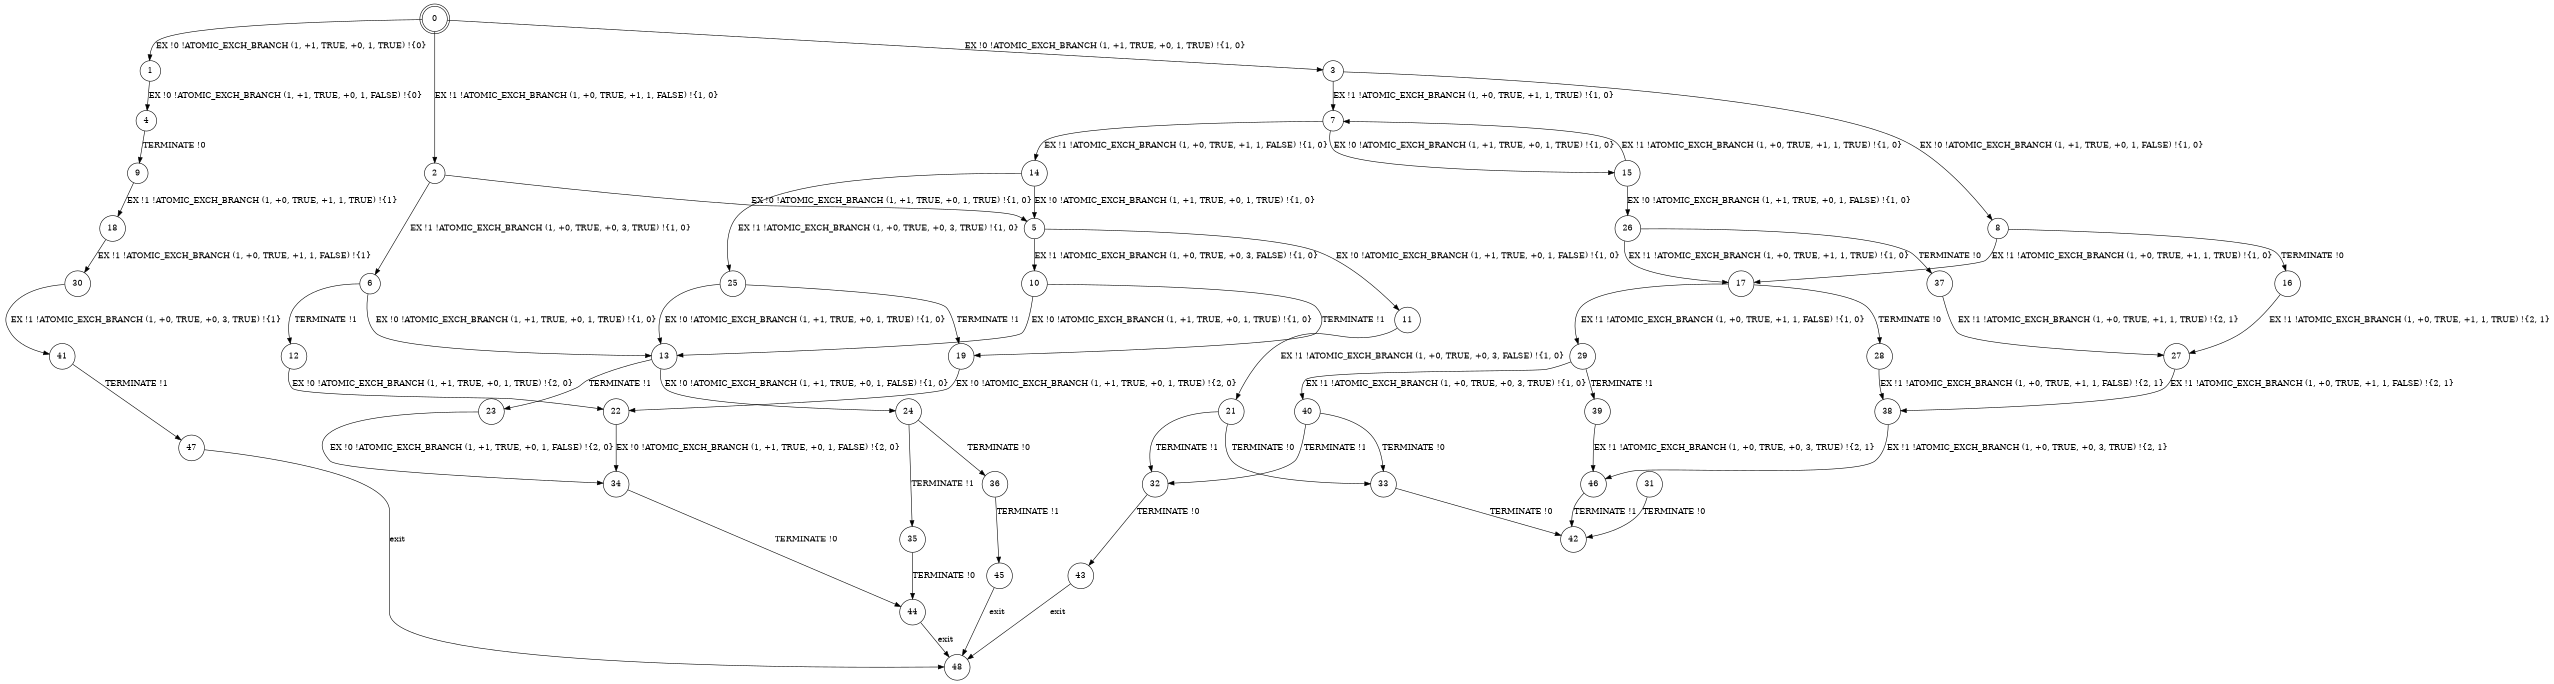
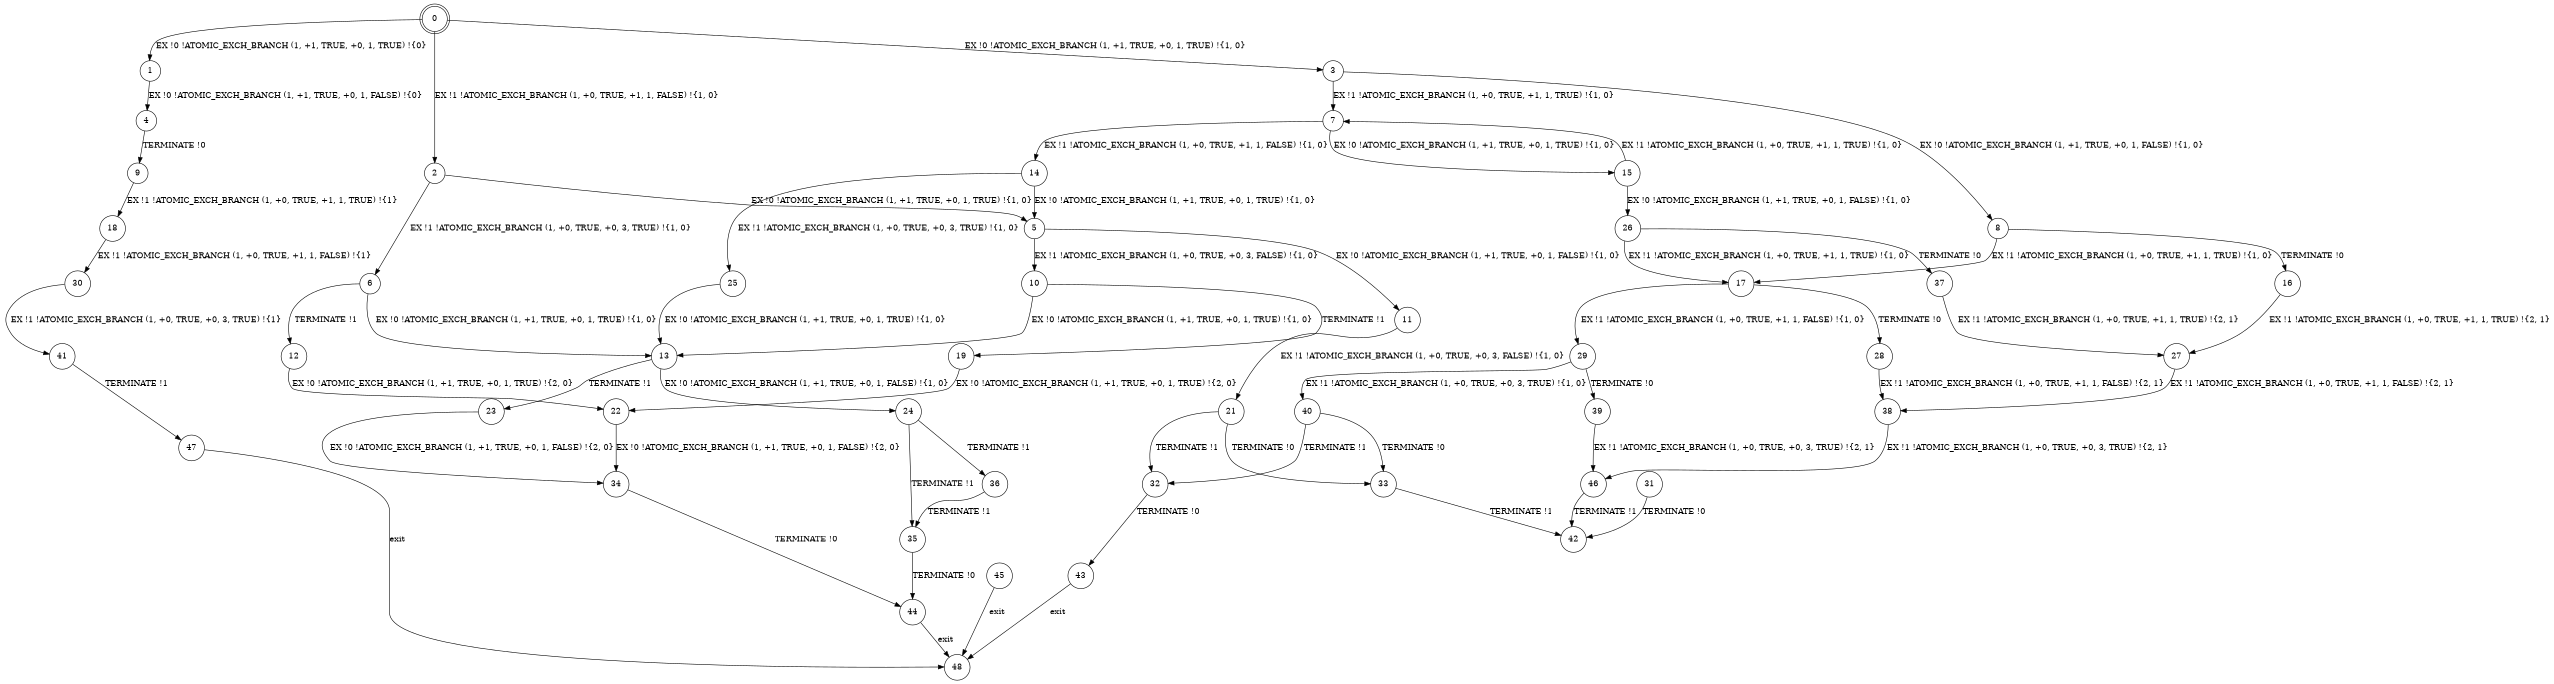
  digraph {
    node [shape=circle]
    0 [peripheries=2]
    1
    2
    3
    4
    5
    6
    7
    8
    9
    10
    11
    12
    13
    14
    15
    16
    17
    18
    19
    21
    22
    23
    24
    25
    26
    27
    28
    29
    30
    32
    33
    34
    35
    36
    37
    38
    39
    40
    41
    31
    42
    43
    44
    45
    46
    47
    48
    0 -> 1 [label="EX !0 !ATOMIC_EXCH_BRANCH (1, +1, TRUE, +0, 1, TRUE) !{0}"]
    0 -> 2 [label="EX !1 !ATOMIC_EXCH_BRANCH (1, +0, TRUE, +1, 1, FALSE) !{1, 0}"]
    0 -> 3 [label="EX !0 !ATOMIC_EXCH_BRANCH (1, +1, TRUE, +0, 1, TRUE) !{1, 0}"]
    1 -> 4 [label="EX !0 !ATOMIC_EXCH_BRANCH (1, +1, TRUE, +0, 1, FALSE) !{0}"]
    2 -> 5 [label="EX !0 !ATOMIC_EXCH_BRANCH (1, +1, TRUE, +0, 1, TRUE) !{1, 0}"]
    2 -> 6 [label="EX !1 !ATOMIC_EXCH_BRANCH (1, +0, TRUE, +0, 3, TRUE) !{1, 0}"]
    3 -> 7 [label="EX !1 !ATOMIC_EXCH_BRANCH (1, +0, TRUE, +1, 1, TRUE) !{1, 0}"]
    3 -> 8 [label="EX !0 !ATOMIC_EXCH_BRANCH (1, +1, TRUE, +0, 1, FALSE) !{1, 0}"]
    4 -> 9 [label="TERMINATE !0"]
    5 -> 10 [label="EX !1 !ATOMIC_EXCH_BRANCH (1, +0, TRUE, +0, 3, FALSE) !{1, 0}"]
    5 -> 11 [label="EX !0 !ATOMIC_EXCH_BRANCH (1, +1, TRUE, +0, 1, FALSE) !{1, 0}"]
    6 -> 12 [label="TERMINATE !1"]
    6 -> 13 [label="EX !0 !ATOMIC_EXCH_BRANCH (1, +1, TRUE, +0, 1, TRUE) !{1, 0}"]
    7 -> 14 [label="EX !1 !ATOMIC_EXCH_BRANCH (1, +0, TRUE, +1, 1, FALSE) !{1, 0}"]
    7 -> 15 [label="EX !0 !ATOMIC_EXCH_BRANCH (1, +1, TRUE, +0, 1, TRUE) !{1, 0}"]
    8 -> 16 [label="TERMINATE !0"]
    8 -> 17 [label="EX !1 !ATOMIC_EXCH_BRANCH (1, +0, TRUE, +1, 1, TRUE) !{1, 0}"]
    9 -> 18 [label="EX !1 !ATOMIC_EXCH_BRANCH (1, +0, TRUE, +1, 1, TRUE) !{1}"]
    10 -> 13 [label="EX !0 !ATOMIC_EXCH_BRANCH (1, +1, TRUE, +0, 1, TRUE) !{1, 0}"]
    10 -> 19 [label="TERMINATE !1"]
    11 -> 21 [label="EX !1 !ATOMIC_EXCH_BRANCH (1, +0, TRUE, +0, 3, FALSE) !{1, 0}"]
    12 -> 22 [label="EX !0 !ATOMIC_EXCH_BRANCH (1, +1, TRUE, +0, 1, TRUE) !{2, 0}"]
    13 -> 23 [label="TERMINATE !1"]
    13 -> 24 [label="EX !0 !ATOMIC_EXCH_BRANCH (1, +1, TRUE, +0, 1, FALSE) !{1, 0}"]
    14 -> 5 [label="EX !0 !ATOMIC_EXCH_BRANCH (1, +1, TRUE, +0, 1, TRUE) !{1, 0}"]
    14 -> 25 [label="EX !1 !ATOMIC_EXCH_BRANCH (1, +0, TRUE, +0, 3, TRUE) !{1, 0}"]
    15 -> 7 [label="EX !1 !ATOMIC_EXCH_BRANCH (1, +0, TRUE, +1, 1, TRUE) !{1, 0}"]
    15 -> 26 [label="EX !0 !ATOMIC_EXCH_BRANCH (1, +1, TRUE, +0, 1, FALSE) !{1, 0}"]
    16 -> 27 [label="EX !1 !ATOMIC_EXCH_BRANCH (1, +0, TRUE, +1, 1, TRUE) !{2, 1}"]
    17 -> 28 [label="TERMINATE !0"]
    17 -> 29 [label="EX !1 !ATOMIC_EXCH_BRANCH (1, +0, TRUE, +1, 1, FALSE) !{1, 0}"]
    18 -> 30 [label="EX !1 !ATOMIC_EXCH_BRANCH (1, +0, TRUE, +1, 1, FALSE) !{1}"]
    19 -> 22 [label="EX !0 !ATOMIC_EXCH_BRANCH (1, +1, TRUE, +0, 1, TRUE) !{2, 0}"]
    21 -> 32 [label="TERMINATE !1"]
    21 -> 33 [label="TERMINATE !0"]
    22 -> 34 [label="EX !0 !ATOMIC_EXCH_BRANCH (1, +1, TRUE, +0, 1, FALSE) !{2, 0}"]
    23 -> 34 [label="EX !0 !ATOMIC_EXCH_BRANCH (1, +1, TRUE, +0, 1, FALSE) !{2, 0}"]
    24 -> 35 [label="TERMINATE !1"]
-   24 -> 36 [label="TERMINATE !0"]
+   24 -> 36 [label="TERMINATE !1"]
    25 -> 13 [label="EX !0 !ATOMIC_EXCH_BRANCH (1, +1, TRUE, +0, 1, TRUE) !{1, 0}"]
-   25 -> 19 [label="TERMINATE !1"]
    26 -> 17 [label="EX !1 !ATOMIC_EXCH_BRANCH (1, +0, TRUE, +1, 1, TRUE) !{1, 0}"]
    26 -> 37 [label="TERMINATE !0"]
    27 -> 38 [label="EX !1 !ATOMIC_EXCH_BRANCH (1, +0, TRUE, +1, 1, FALSE) !{2, 1}"]
    28 -> 38 [label="EX !1 !ATOMIC_EXCH_BRANCH (1, +0, TRUE, +1, 1, FALSE) !{2, 1}"]
-   29 -> 39 [label="TERMINATE !1"]
+   29 -> 39 [label="TERMINATE !0"]
    29 -> 40 [label="EX !1 !ATOMIC_EXCH_BRANCH (1, +0, TRUE, +0, 3, TRUE) !{1, 0}"]
    30 -> 41 [label="EX !1 !ATOMIC_EXCH_BRANCH (1, +0, TRUE, +0, 3, TRUE) !{1}"]
    32 -> 43 [label="TERMINATE !0"]
-   33 -> 42 [label="TERMINATE !0"]
+   33 -> 42 [label="TERMINATE !1"]
    34 -> 44 [label="TERMINATE !0"]
    35 -> 44 [label="TERMINATE !0"]
-   36 -> 45 [label="TERMINATE !1"]
+   36 -> 35 [label="TERMINATE !1"]
    37 -> 27 [label="EX !1 !ATOMIC_EXCH_BRANCH (1, +0, TRUE, +1, 1, TRUE) !{2, 1}"]
    38 -> 46 [label="EX !1 !ATOMIC_EXCH_BRANCH (1, +0, TRUE, +0, 3, TRUE) !{2, 1}"]
    39 -> 46 [label="EX !1 !ATOMIC_EXCH_BRANCH (1, +0, TRUE, +0, 3, TRUE) !{2, 1}"]
    40 -> 32 [label="TERMINATE !1"]
    40 -> 33 [label="TERMINATE !0"]
    41 -> 47 [label="TERMINATE !1"]
    31 -> 42 [label="TERMINATE !0"]
    43 -> 48 [label=exit]
    44 -> 48 [label=exit]
    45 -> 48 [label=exit]
    46 -> 42 [label="TERMINATE !1"]
    47 -> 48 [label=exit]
  }
